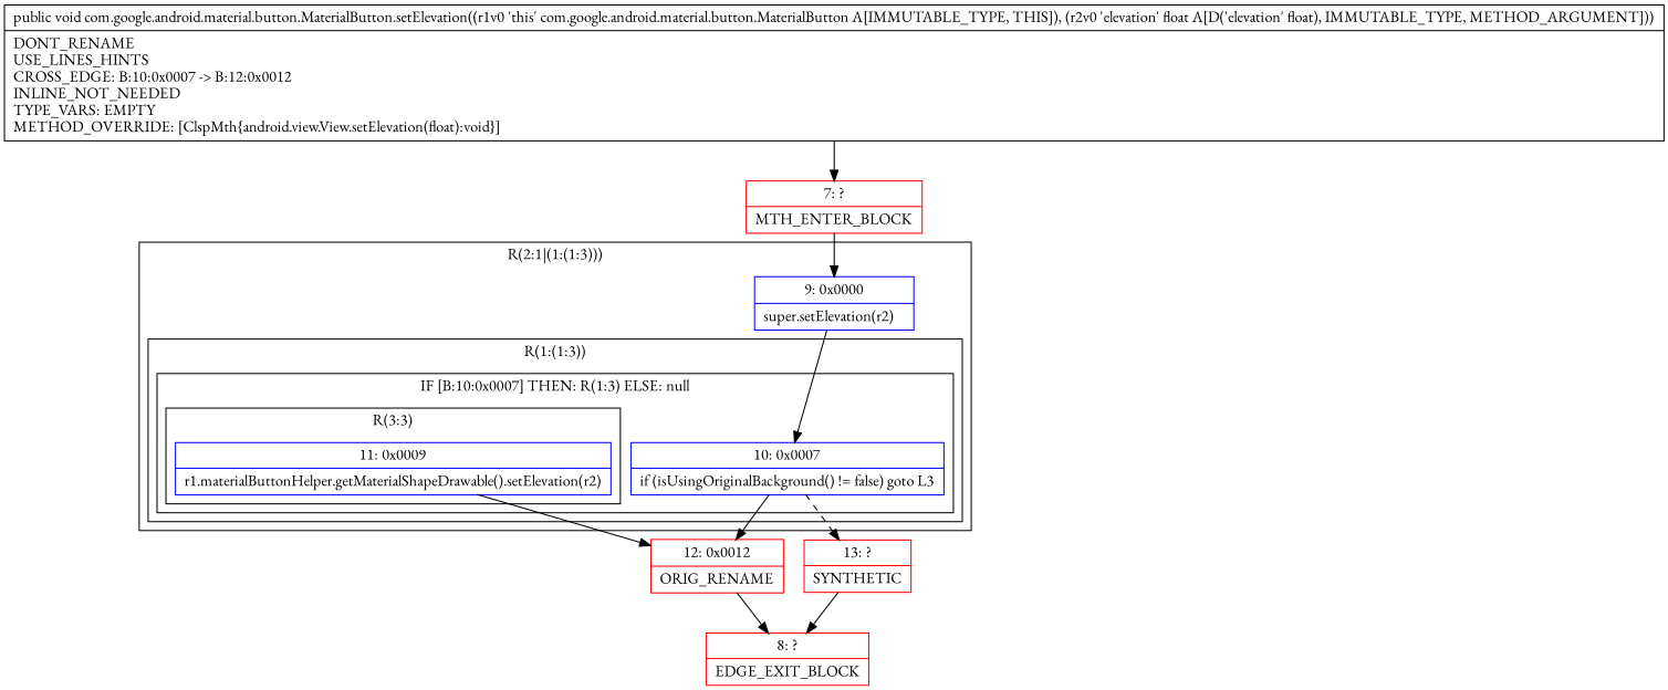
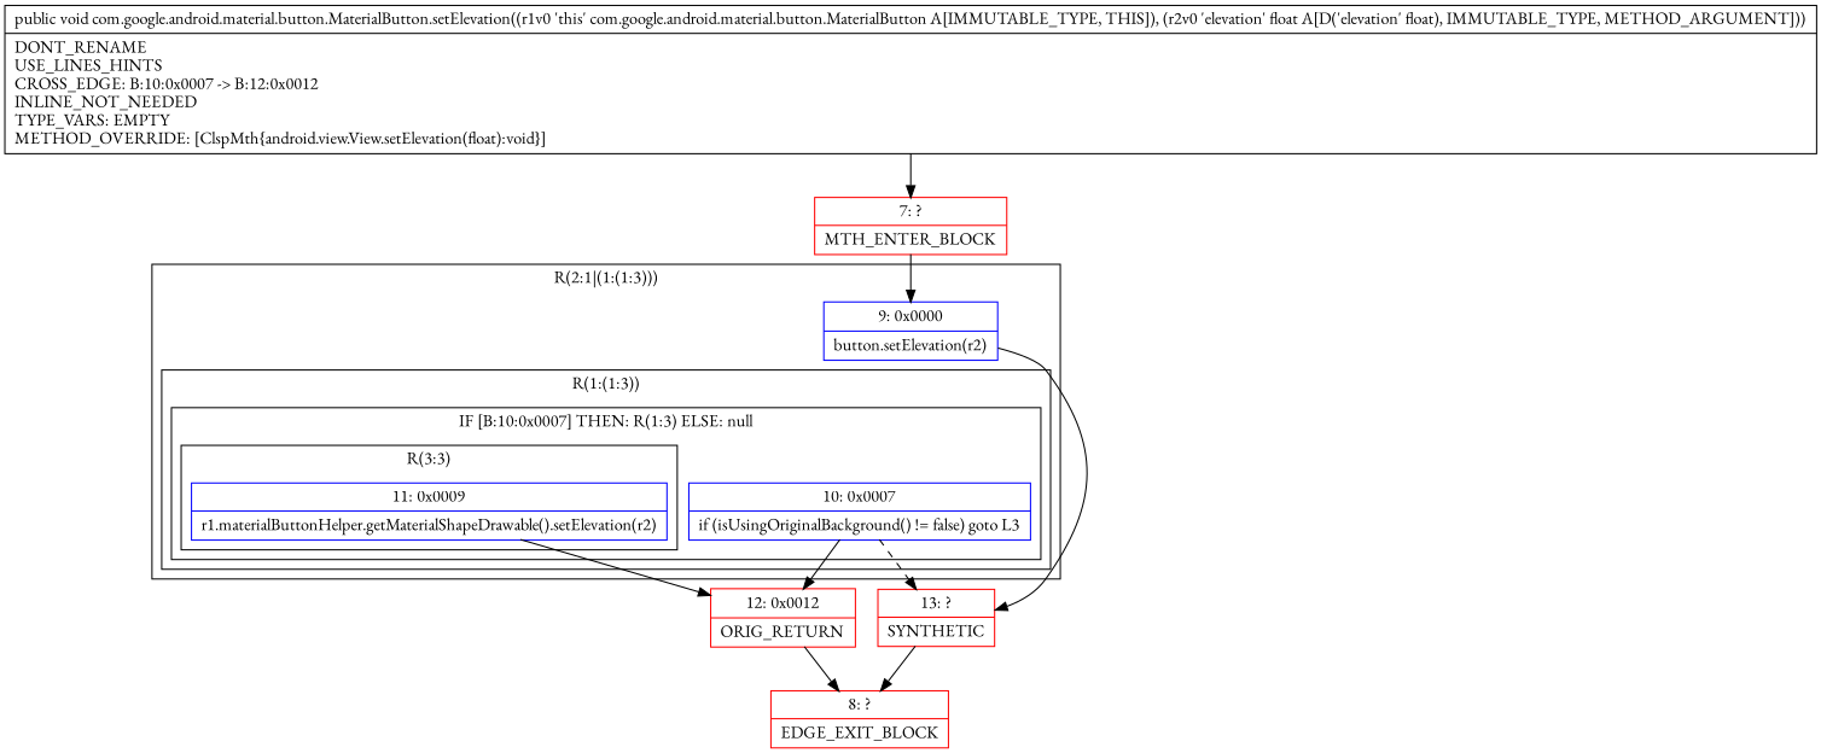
  digraph {
    fontname="EB Garamond"
    node [color=red fontname="EB Garamond" shape=record]
    edge [fontname="EB Garamond"]
    n1 [color=blue label="{11\:\ 0x0009|r1.materialButtonHelper.getMaterialShapeDrawable().setElevation(r2)\l}"]
    n2 [color=blue label="{10\:\ 0x0007|if (isUsingOriginalBackground() != false) goto L3\l}"]
-   n3 [color=blue label="{9\:\ 0x0000|super.setElevation(r2)\l}"]
-   n4 [label="{12\:\ 0x0012|ORIG_RENAME\l}"]
+   n3 [color=blue label="{9\:\ 0x0000|button.setElevation(r2)\l}"]
+   n4 [label="{12\:\ 0x0012|ORIG_RETURN\l}"]
    n5 [label="{13\:\ ?|SYNTHETIC\l}"]
    n6 [label="{8\:\ ?|EDGE_EXIT_BLOCK\l}"]
    n7 [label="{7\:\ ?|MTH_ENTER_BLOCK\l}"]
    n8 [label="{public void com.google.android.material.button.MaterialButton.setElevation((r1v0 'this' com.google.android.material.button.MaterialButton A[IMMUTABLE_TYPE, THIS]), (r2v0 'elevation' float A[D('elevation' float), IMMUTABLE_TYPE, METHOD_ARGUMENT]))  | DONT_RENAME\lUSE_LINES_HINTS\lCROSS_EDGE: B:10:0x0007 \-\> B:12:0x0012\lINLINE_NOT_NEEDED\lTYPE_VARS: EMPTY\lMETHOD_OVERRIDE: [ClspMth\{android.view.View.setElevation(float):void\}]\l}" color=""]
    subgraph cluster_1 {
      label="R(2:1|(1:(1:3)))"
      n3
      subgraph cluster_2 {
        label="R(1:(1:3))"
        subgraph cluster_3 {
          label="IF [B:10:0x0007] THEN: R(1:3) ELSE: null"
          n2
          subgraph cluster_4 {
            label="R(3:3)"
            n1
          }
        }
      }
    }
    n1 -> n4
    n2 -> n4
    n2 -> n5 [style=dashed]
-   n3 -> n2
+   n3 -> n5
    n4 -> n6
    n5 -> n6
    n7 -> n3
    n8 -> n7
  }
